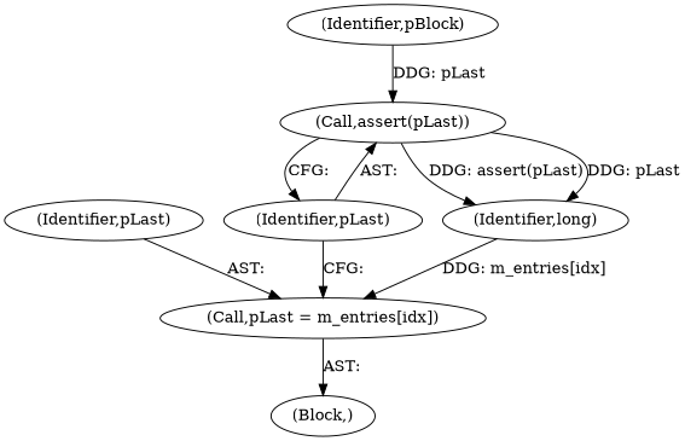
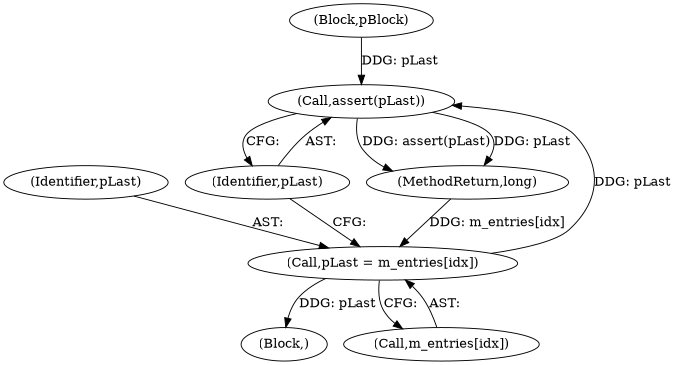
  digraph {
    n1 [label="(Call,assert(pLast))"]
    n2 [label="(Identifier,pLast)"]
-   n3 [label="(Identifier,long)"]
+   n3 [label="(MethodReturn,long)"]
    n4 [label="(Block,)"]
    n5 [label="(Call,pLast = m_entries[idx])"]
+   n6 [label="(Call,m_entries[idx])"]
    n7 [label="(Identifier,pLast)"]
-   n8 [label="(Identifier,pBlock)"]
+   n8 [label="(Block,pBlock)"]
    n1 -> n2 [label="CFG: "]
    n1 -> n3 [label="DDG: assert(pLast)"]
    n1 -> n3 [label="DDG: pLast"]
    n2 -> n1 [label="AST: "]
    n2 -> n5 [label="CFG: "]
    n3 -> n5 [label="DDG: m_entries[idx]"]
-   n5 -> n4 [label="AST: "]
+   n5 -> n1 [label="DDG: pLast"]
+   n5 -> n4 [label="DDG: pLast"]
+   n5 -> n6 [label="CFG: "]
+   n6 -> n5 [label="AST: "]
    n7 -> n5 [label="AST: "]
    n8 -> n1 [label="DDG: pLast"]
  }
